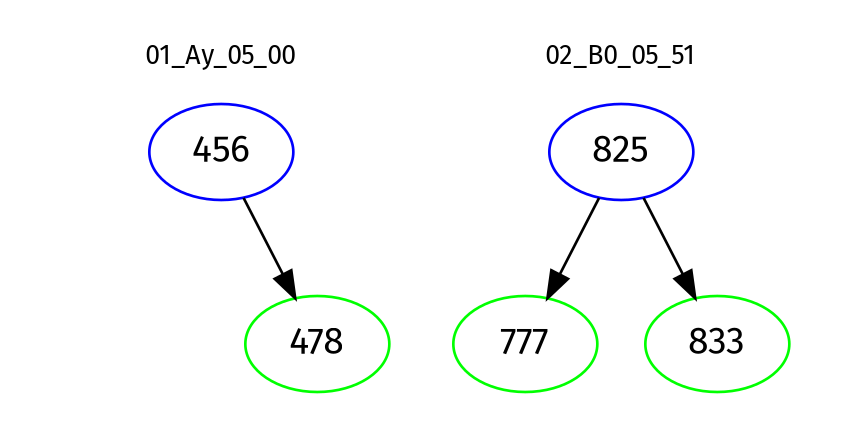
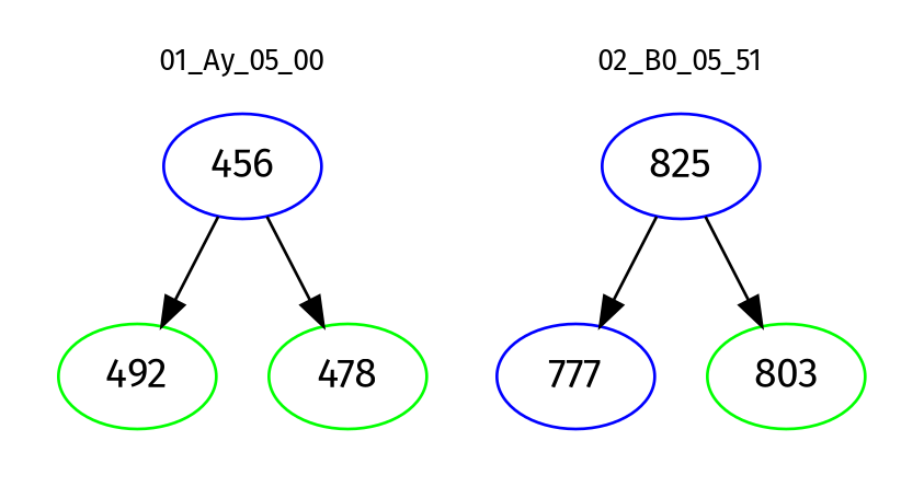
  digraph {
    fontname="Fira Sans"
    node [color=green fontname="Fira Sans"]
    edge [color=black fontname="Fira Sans"]
    n1 [color=blue label=456]
+   n2 [label=492]
    n3 [label=478]
    n4 [color=blue label=825]
-   n5 [label=777]
-   n6 [label=833]
+   n5 [color=blue label=777]
+   n6 [label=803]
    subgraph cluster_1 {
      color=white
      fontsize=10
      label="01_Ay_05_00"
      n1
+     n2
      n3
    }
    subgraph cluster_2 {
      color=white
      fontsize=10
      label="02_B0_05_51"
      n4
      n5
      n6
    }
+   n1 -> n2
    n1 -> n3
    n4 -> n5
    n4 -> n6
  }
